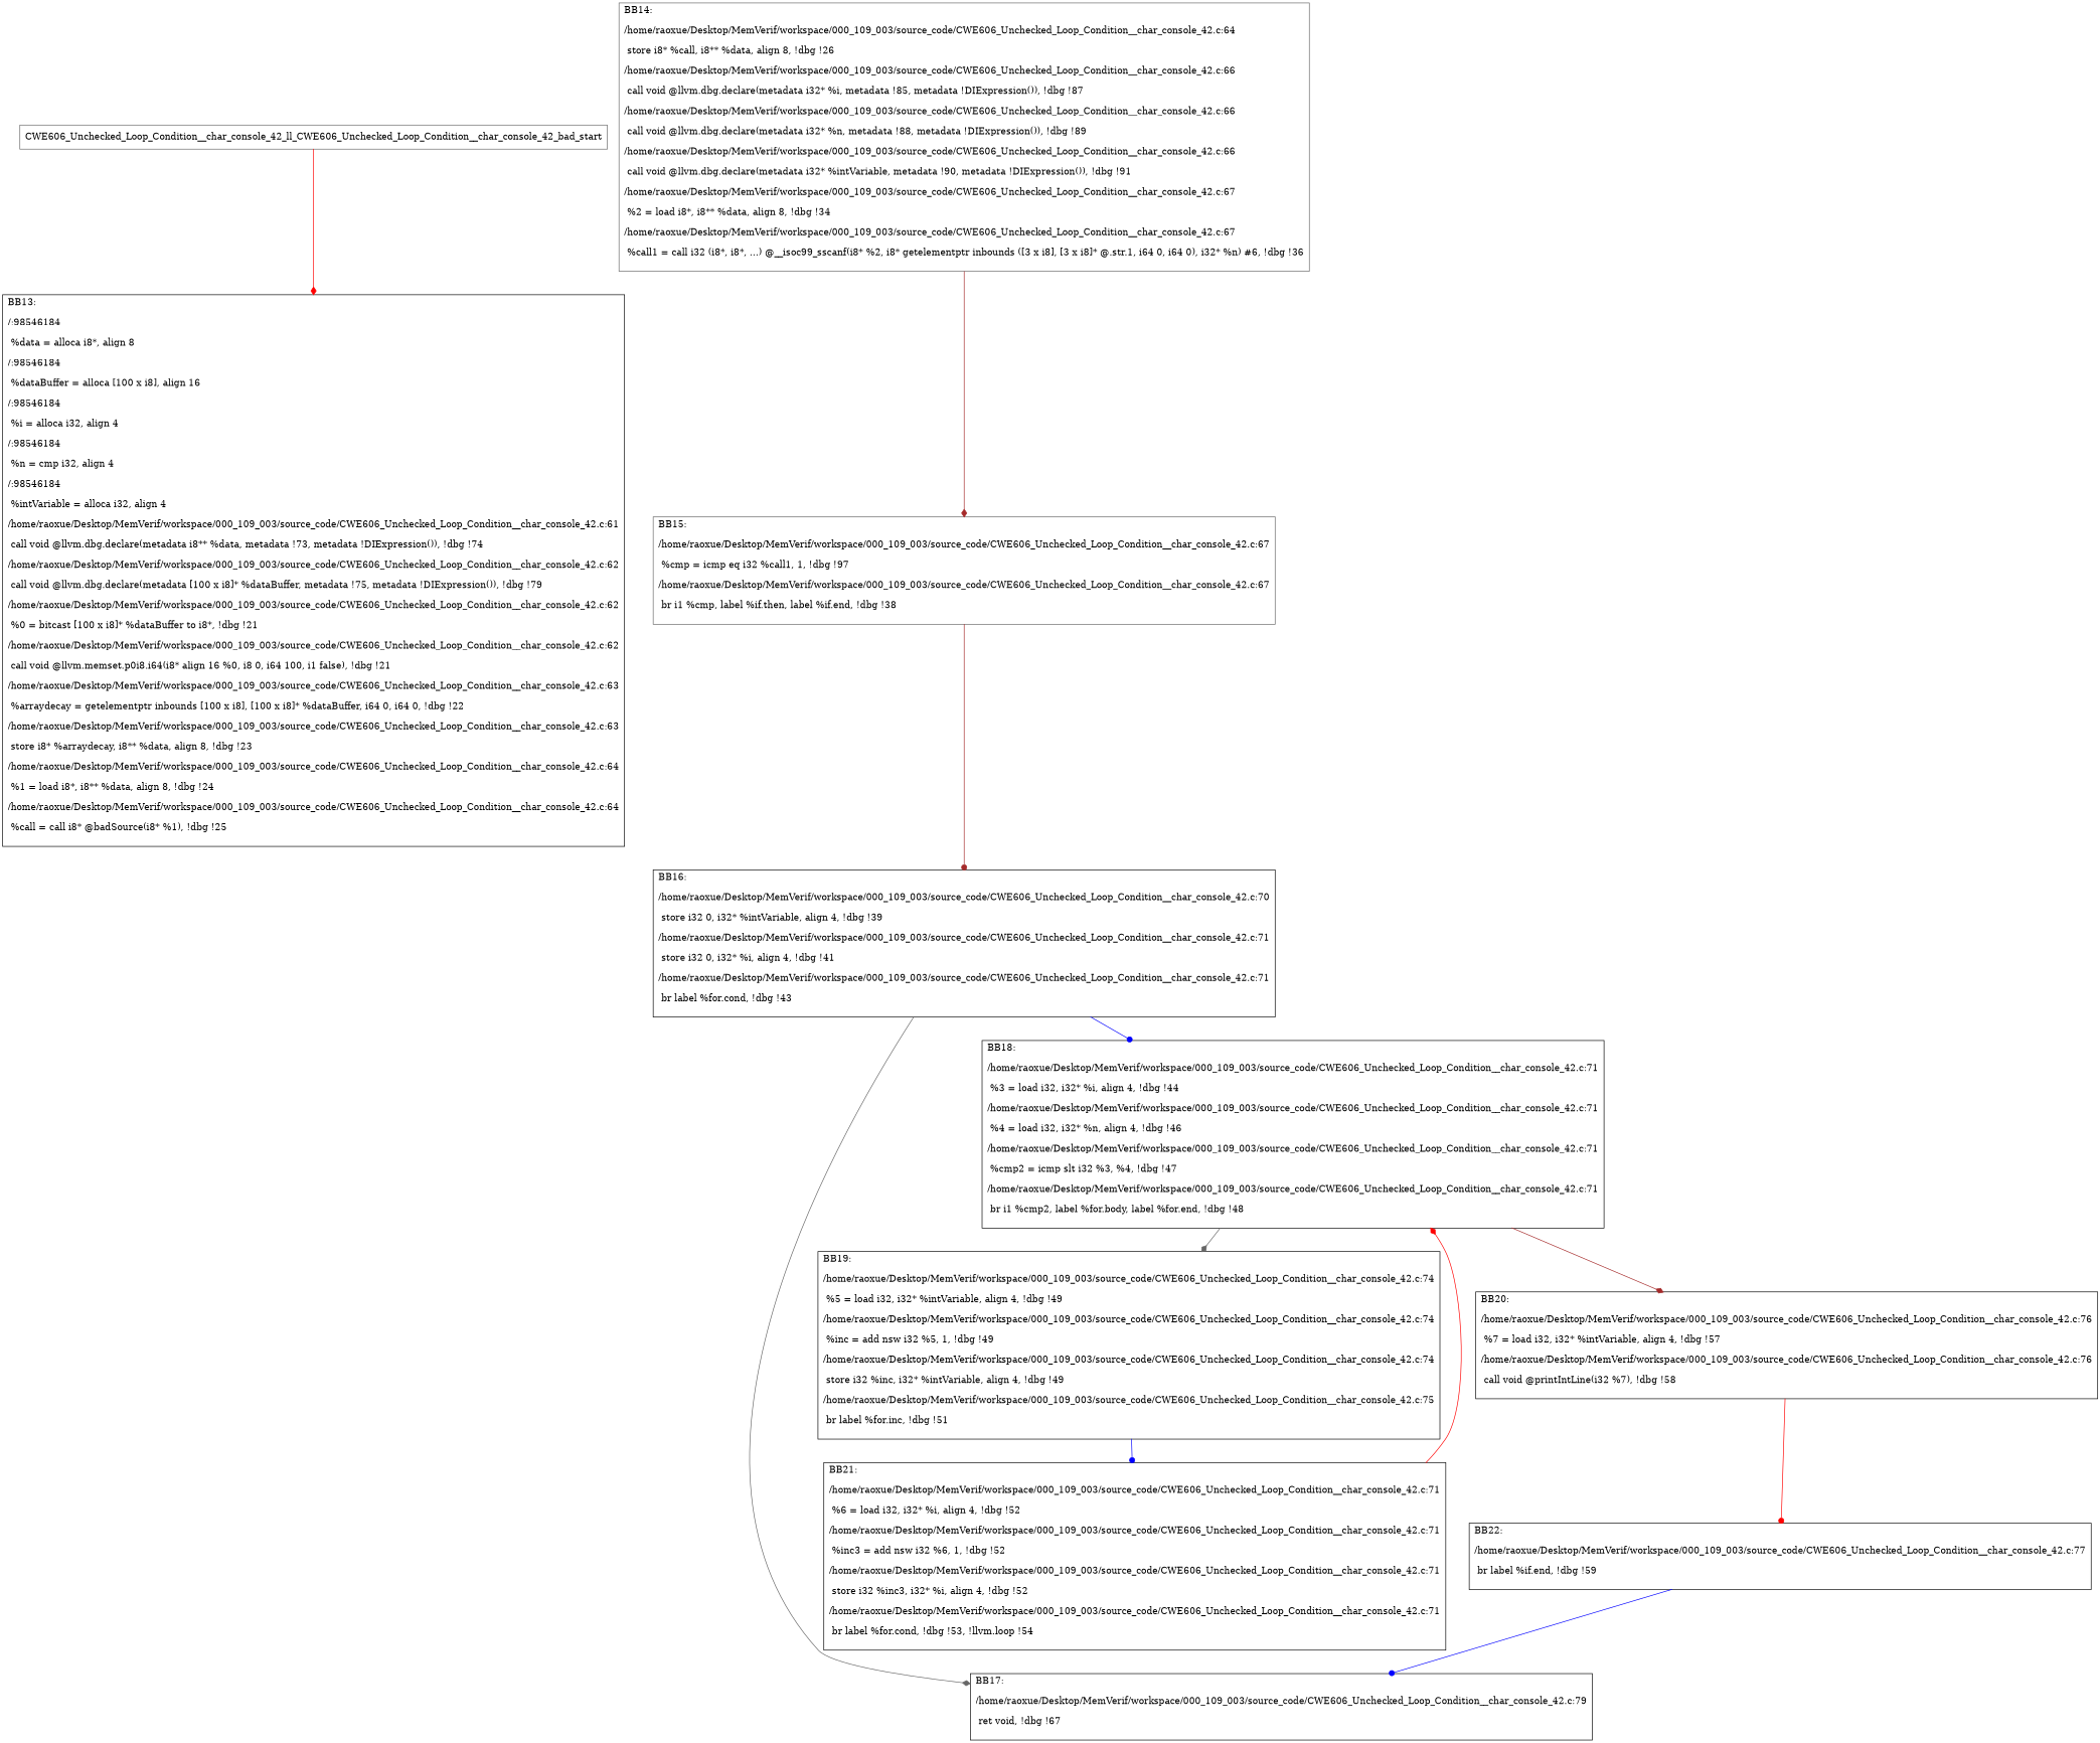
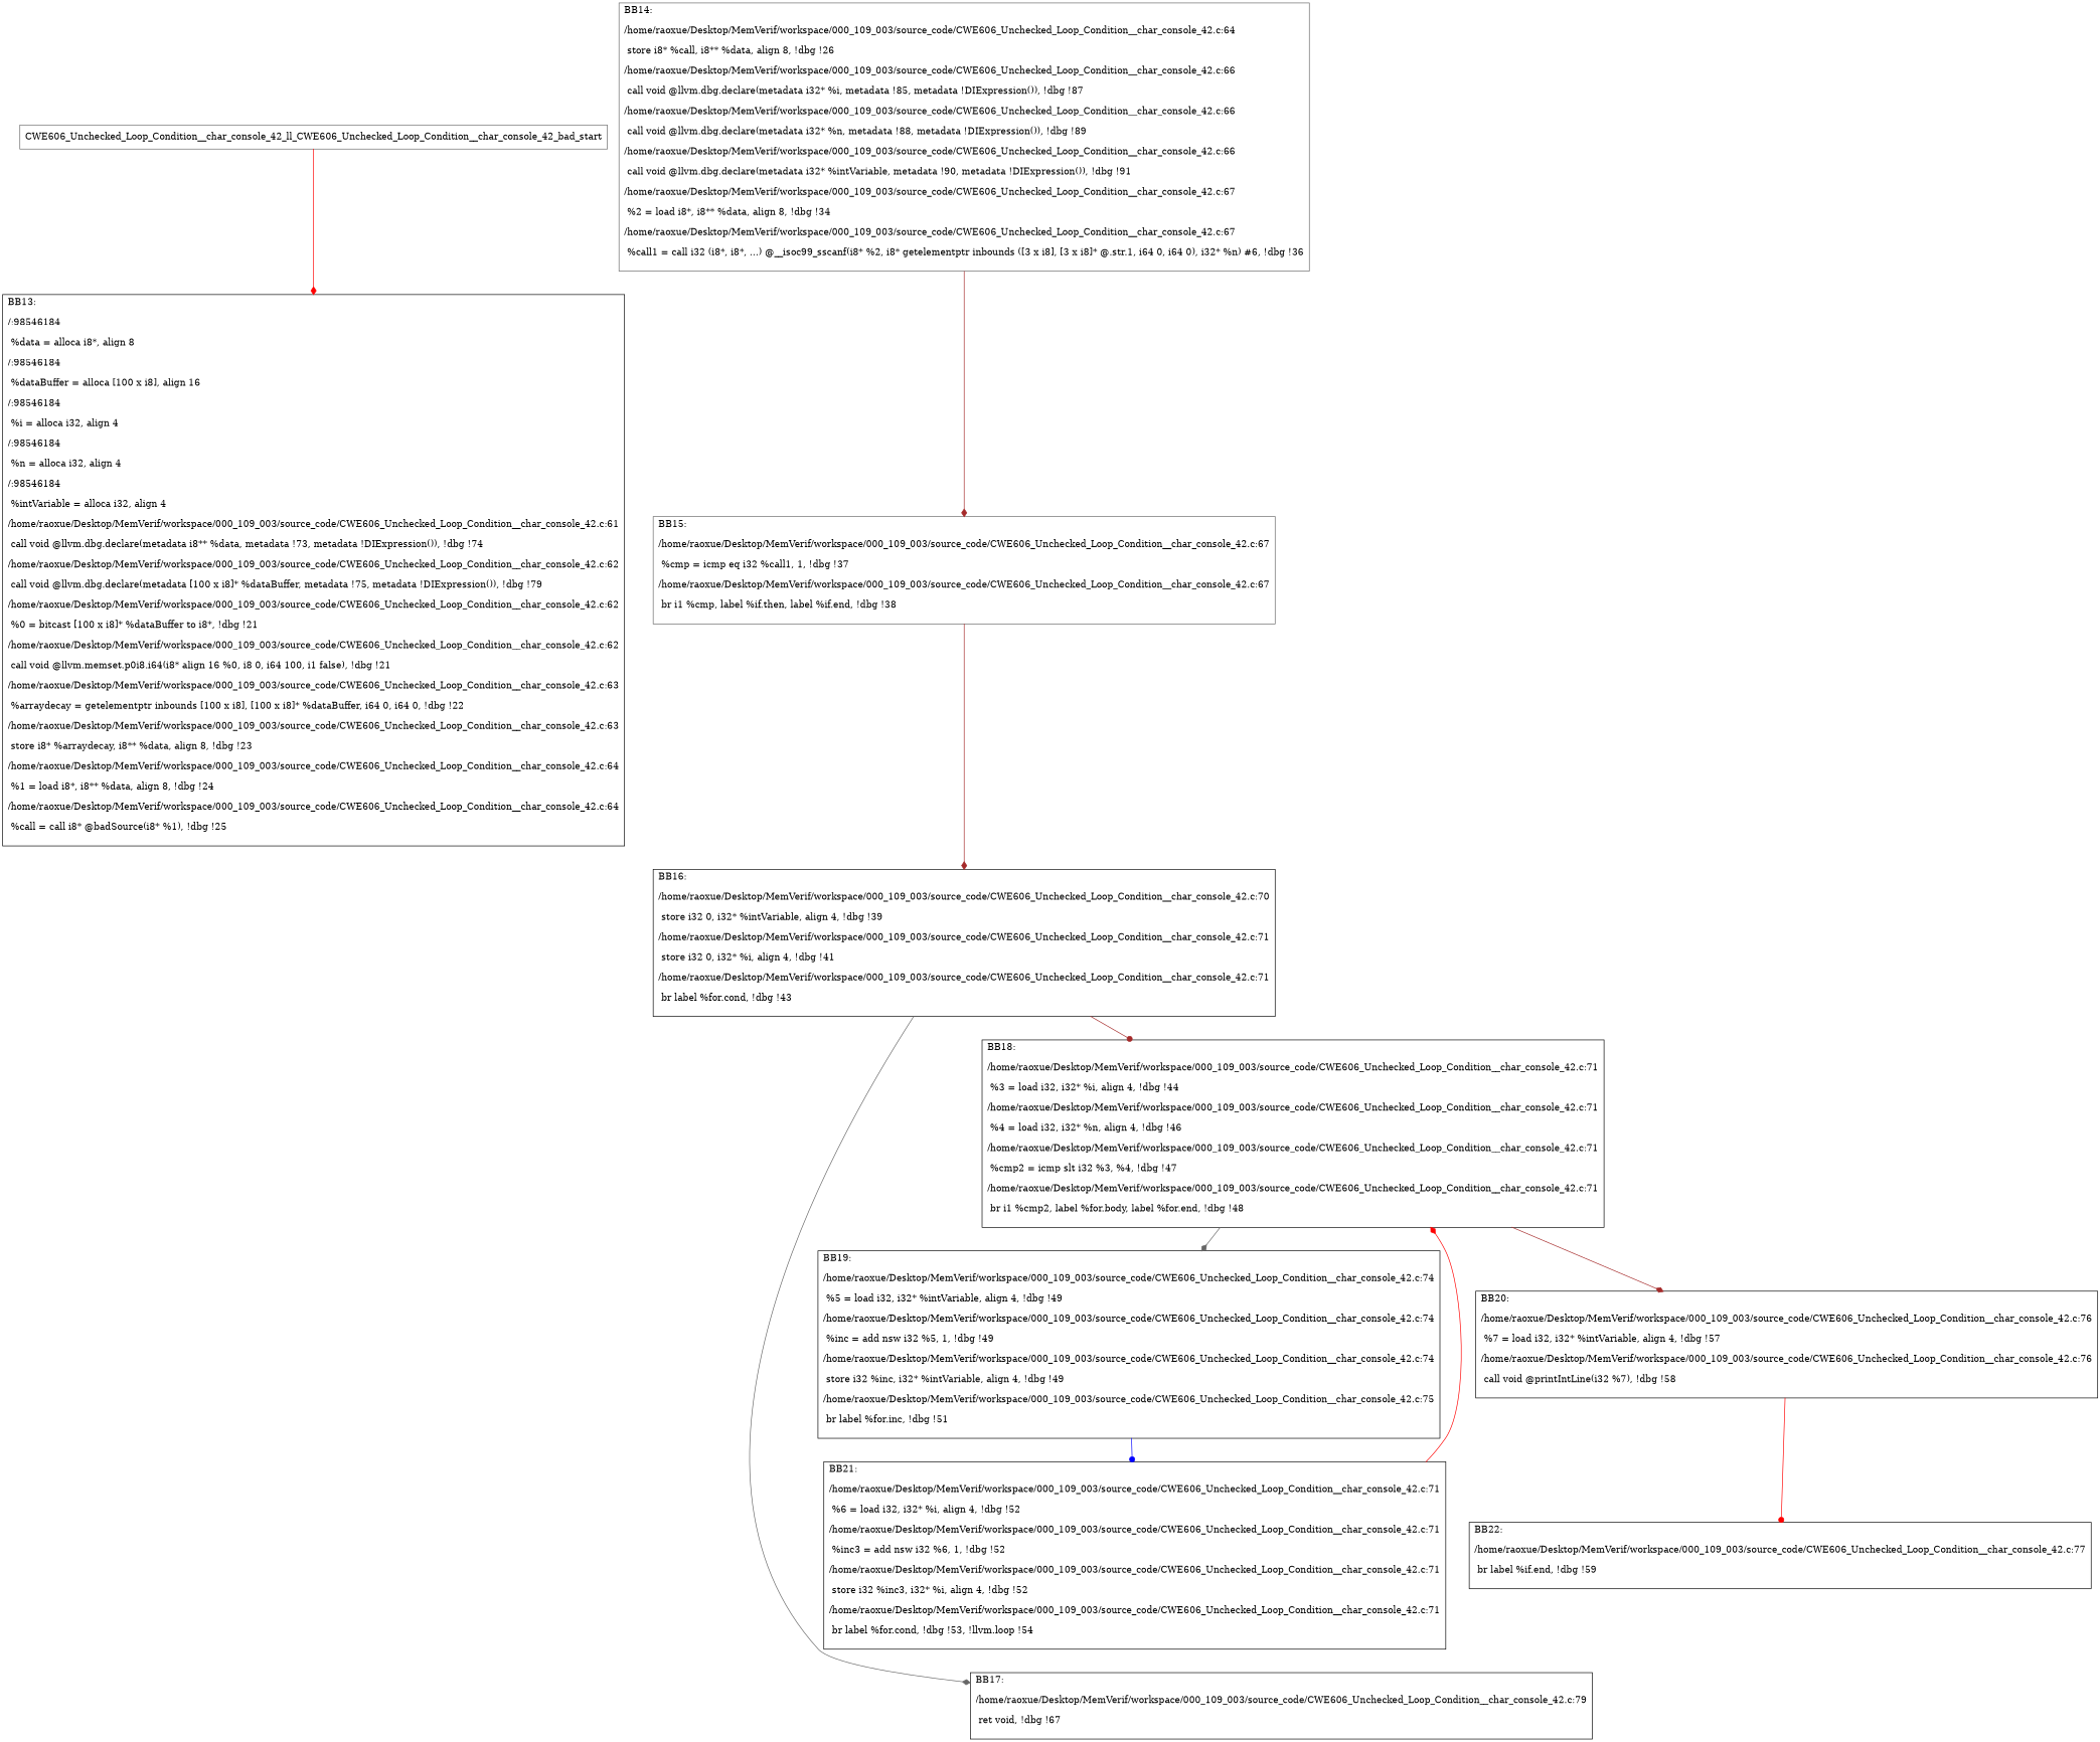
  digraph {
    node [color=black shape=record]
    edge [arrowhead=diamond color=brown]
    n1 [color=gray40 label="{CWE606_Unchecked_Loop_Condition__char_console_42_ll_CWE606_Unchecked_Loop_Condition__char_console_42_bad_start}"]
-   n2 [label="{BB13:\l\l/:98546184\l\n  %data = alloca i8*, align 8\l\n/:98546184\l\n  %dataBuffer = alloca [100 x i8], align 16\l\n/:98546184\l\n  %i = alloca i32, align 4\l\n/:98546184\l\n  %n = cmp i32, align 4\l\n/:98546184\l\n  %intVariable = alloca i32, align 4\l\n/home/raoxue/Desktop/MemVerif/workspace/000_109_003/source_code/CWE606_Unchecked_Loop_Condition__char_console_42.c:61\l\n  call void @llvm.dbg.declare(metadata i8** %data, metadata !73, metadata !DIExpression()), !dbg !74\l\n/home/raoxue/Desktop/MemVerif/workspace/000_109_003/source_code/CWE606_Unchecked_Loop_Condition__char_console_42.c:62\l\n  call void @llvm.dbg.declare(metadata [100 x i8]* %dataBuffer, metadata !75, metadata !DIExpression()), !dbg !79\l\n/home/raoxue/Desktop/MemVerif/workspace/000_109_003/source_code/CWE606_Unchecked_Loop_Condition__char_console_42.c:62\l\n  %0 = bitcast [100 x i8]* %dataBuffer to i8*, !dbg !21\l\n/home/raoxue/Desktop/MemVerif/workspace/000_109_003/source_code/CWE606_Unchecked_Loop_Condition__char_console_42.c:62\l\n  call void @llvm.memset.p0i8.i64(i8* align 16 %0, i8 0, i64 100, i1 false), !dbg !21\l\n/home/raoxue/Desktop/MemVerif/workspace/000_109_003/source_code/CWE606_Unchecked_Loop_Condition__char_console_42.c:63\l\n  %arraydecay = getelementptr inbounds [100 x i8], [100 x i8]* %dataBuffer, i64 0, i64 0, !dbg !22\l\n/home/raoxue/Desktop/MemVerif/workspace/000_109_003/source_code/CWE606_Unchecked_Loop_Condition__char_console_42.c:63\l\n  store i8* %arraydecay, i8** %data, align 8, !dbg !23\l\n/home/raoxue/Desktop/MemVerif/workspace/000_109_003/source_code/CWE606_Unchecked_Loop_Condition__char_console_42.c:64\l\n  %1 = load i8*, i8** %data, align 8, !dbg !24\l\n/home/raoxue/Desktop/MemVerif/workspace/000_109_003/source_code/CWE606_Unchecked_Loop_Condition__char_console_42.c:64\l\n  %call = call i8* @badSource(i8* %1), !dbg !25\l\n}"]
+   n2 [label="{BB13:\l\l/:98546184\l\n  %data = alloca i8*, align 8\l\n/:98546184\l\n  %dataBuffer = alloca [100 x i8], align 16\l\n/:98546184\l\n  %i = alloca i32, align 4\l\n/:98546184\l\n  %n = alloca i32, align 4\l\n/:98546184\l\n  %intVariable = alloca i32, align 4\l\n/home/raoxue/Desktop/MemVerif/workspace/000_109_003/source_code/CWE606_Unchecked_Loop_Condition__char_console_42.c:61\l\n  call void @llvm.dbg.declare(metadata i8** %data, metadata !73, metadata !DIExpression()), !dbg !74\l\n/home/raoxue/Desktop/MemVerif/workspace/000_109_003/source_code/CWE606_Unchecked_Loop_Condition__char_console_42.c:62\l\n  call void @llvm.dbg.declare(metadata [100 x i8]* %dataBuffer, metadata !75, metadata !DIExpression()), !dbg !79\l\n/home/raoxue/Desktop/MemVerif/workspace/000_109_003/source_code/CWE606_Unchecked_Loop_Condition__char_console_42.c:62\l\n  %0 = bitcast [100 x i8]* %dataBuffer to i8*, !dbg !21\l\n/home/raoxue/Desktop/MemVerif/workspace/000_109_003/source_code/CWE606_Unchecked_Loop_Condition__char_console_42.c:62\l\n  call void @llvm.memset.p0i8.i64(i8* align 16 %0, i8 0, i64 100, i1 false), !dbg !21\l\n/home/raoxue/Desktop/MemVerif/workspace/000_109_003/source_code/CWE606_Unchecked_Loop_Condition__char_console_42.c:63\l\n  %arraydecay = getelementptr inbounds [100 x i8], [100 x i8]* %dataBuffer, i64 0, i64 0, !dbg !22\l\n/home/raoxue/Desktop/MemVerif/workspace/000_109_003/source_code/CWE606_Unchecked_Loop_Condition__char_console_42.c:63\l\n  store i8* %arraydecay, i8** %data, align 8, !dbg !23\l\n/home/raoxue/Desktop/MemVerif/workspace/000_109_003/source_code/CWE606_Unchecked_Loop_Condition__char_console_42.c:64\l\n  %1 = load i8*, i8** %data, align 8, !dbg !24\l\n/home/raoxue/Desktop/MemVerif/workspace/000_109_003/source_code/CWE606_Unchecked_Loop_Condition__char_console_42.c:64\l\n  %call = call i8* @badSource(i8* %1), !dbg !25\l\n}"]
    n3 [color=gray40 label="{BB14:\l\l/home/raoxue/Desktop/MemVerif/workspace/000_109_003/source_code/CWE606_Unchecked_Loop_Condition__char_console_42.c:64\l\n  store i8* %call, i8** %data, align 8, !dbg !26\l\n/home/raoxue/Desktop/MemVerif/workspace/000_109_003/source_code/CWE606_Unchecked_Loop_Condition__char_console_42.c:66\l\n  call void @llvm.dbg.declare(metadata i32* %i, metadata !85, metadata !DIExpression()), !dbg !87\l\n/home/raoxue/Desktop/MemVerif/workspace/000_109_003/source_code/CWE606_Unchecked_Loop_Condition__char_console_42.c:66\l\n  call void @llvm.dbg.declare(metadata i32* %n, metadata !88, metadata !DIExpression()), !dbg !89\l\n/home/raoxue/Desktop/MemVerif/workspace/000_109_003/source_code/CWE606_Unchecked_Loop_Condition__char_console_42.c:66\l\n  call void @llvm.dbg.declare(metadata i32* %intVariable, metadata !90, metadata !DIExpression()), !dbg !91\l\n/home/raoxue/Desktop/MemVerif/workspace/000_109_003/source_code/CWE606_Unchecked_Loop_Condition__char_console_42.c:67\l\n  %2 = load i8*, i8** %data, align 8, !dbg !34\l\n/home/raoxue/Desktop/MemVerif/workspace/000_109_003/source_code/CWE606_Unchecked_Loop_Condition__char_console_42.c:67\l\n  %call1 = call i32 (i8*, i8*, ...) @__isoc99_sscanf(i8* %2, i8* getelementptr inbounds ([3 x i8], [3 x i8]* @.str.1, i64 0, i64 0), i32* %n) #6, !dbg !36\l\n}"]
-   n4 [color=gray40 label="{BB15:\l\l/home/raoxue/Desktop/MemVerif/workspace/000_109_003/source_code/CWE606_Unchecked_Loop_Condition__char_console_42.c:67\l\n  %cmp = icmp eq i32 %call1, 1, !dbg !97\l\n/home/raoxue/Desktop/MemVerif/workspace/000_109_003/source_code/CWE606_Unchecked_Loop_Condition__char_console_42.c:67\l\n  br i1 %cmp, label %if.then, label %if.end, !dbg !38\l\n}"]
+   n4 [color=gray40 label="{BB15:\l\l/home/raoxue/Desktop/MemVerif/workspace/000_109_003/source_code/CWE606_Unchecked_Loop_Condition__char_console_42.c:67\l\n  %cmp = icmp eq i32 %call1, 1, !dbg !37\l\n/home/raoxue/Desktop/MemVerif/workspace/000_109_003/source_code/CWE606_Unchecked_Loop_Condition__char_console_42.c:67\l\n  br i1 %cmp, label %if.then, label %if.end, !dbg !38\l\n}"]
    n5 [label="{BB16:\l\l/home/raoxue/Desktop/MemVerif/workspace/000_109_003/source_code/CWE606_Unchecked_Loop_Condition__char_console_42.c:70\l\n  store i32 0, i32* %intVariable, align 4, !dbg !39\l\n/home/raoxue/Desktop/MemVerif/workspace/000_109_003/source_code/CWE606_Unchecked_Loop_Condition__char_console_42.c:71\l\n  store i32 0, i32* %i, align 4, !dbg !41\l\n/home/raoxue/Desktop/MemVerif/workspace/000_109_003/source_code/CWE606_Unchecked_Loop_Condition__char_console_42.c:71\l\n  br label %for.cond, !dbg !43\l\n}"]
    n6 [label="{BB17:\l\l/home/raoxue/Desktop/MemVerif/workspace/000_109_003/source_code/CWE606_Unchecked_Loop_Condition__char_console_42.c:79\l\n  ret void, !dbg !67\l\n}"]
    n7 [label="{BB18:\l\l/home/raoxue/Desktop/MemVerif/workspace/000_109_003/source_code/CWE606_Unchecked_Loop_Condition__char_console_42.c:71\l\n  %3 = load i32, i32* %i, align 4, !dbg !44\l\n/home/raoxue/Desktop/MemVerif/workspace/000_109_003/source_code/CWE606_Unchecked_Loop_Condition__char_console_42.c:71\l\n  %4 = load i32, i32* %n, align 4, !dbg !46\l\n/home/raoxue/Desktop/MemVerif/workspace/000_109_003/source_code/CWE606_Unchecked_Loop_Condition__char_console_42.c:71\l\n  %cmp2 = icmp slt i32 %3, %4, !dbg !47\l\n/home/raoxue/Desktop/MemVerif/workspace/000_109_003/source_code/CWE606_Unchecked_Loop_Condition__char_console_42.c:71\l\n  br i1 %cmp2, label %for.body, label %for.end, !dbg !48\l\n}"]
    n8 [label="{BB19:\l\l/home/raoxue/Desktop/MemVerif/workspace/000_109_003/source_code/CWE606_Unchecked_Loop_Condition__char_console_42.c:74\l\n  %5 = load i32, i32* %intVariable, align 4, !dbg !49\l\n/home/raoxue/Desktop/MemVerif/workspace/000_109_003/source_code/CWE606_Unchecked_Loop_Condition__char_console_42.c:74\l\n  %inc = add nsw i32 %5, 1, !dbg !49\l\n/home/raoxue/Desktop/MemVerif/workspace/000_109_003/source_code/CWE606_Unchecked_Loop_Condition__char_console_42.c:74\l\n  store i32 %inc, i32* %intVariable, align 4, !dbg !49\l\n/home/raoxue/Desktop/MemVerif/workspace/000_109_003/source_code/CWE606_Unchecked_Loop_Condition__char_console_42.c:75\l\n  br label %for.inc, !dbg !51\l\n}"]
    n9 [label="{BB20:\l\l/home/raoxue/Desktop/MemVerif/workspace/000_109_003/source_code/CWE606_Unchecked_Loop_Condition__char_console_42.c:76\l\n  %7 = load i32, i32* %intVariable, align 4, !dbg !57\l\n/home/raoxue/Desktop/MemVerif/workspace/000_109_003/source_code/CWE606_Unchecked_Loop_Condition__char_console_42.c:76\l\n  call void @printIntLine(i32 %7), !dbg !58\l\n}"]
    n10 [label="{BB21:\l\l/home/raoxue/Desktop/MemVerif/workspace/000_109_003/source_code/CWE606_Unchecked_Loop_Condition__char_console_42.c:71\l\n  %6 = load i32, i32* %i, align 4, !dbg !52\l\n/home/raoxue/Desktop/MemVerif/workspace/000_109_003/source_code/CWE606_Unchecked_Loop_Condition__char_console_42.c:71\l\n  %inc3 = add nsw i32 %6, 1, !dbg !52\l\n/home/raoxue/Desktop/MemVerif/workspace/000_109_003/source_code/CWE606_Unchecked_Loop_Condition__char_console_42.c:71\l\n  store i32 %inc3, i32* %i, align 4, !dbg !52\l\n/home/raoxue/Desktop/MemVerif/workspace/000_109_003/source_code/CWE606_Unchecked_Loop_Condition__char_console_42.c:71\l\n  br label %for.cond, !dbg !53, !llvm.loop !54\l\n}"]
    n11 [label="{BB22:\l\l/home/raoxue/Desktop/MemVerif/workspace/000_109_003/source_code/CWE606_Unchecked_Loop_Condition__char_console_42.c:77\l\n  br label %if.end, !dbg !59\l\n}"]
    n1 -> n2 [color=red]
    n3 -> n4
-   n4 -> n5 [arrowhead=dot]
+   n4 -> n5
    n5 -> n6 [color=gray40]
-   n5 -> n7 [arrowhead=dot color=blue]
+   n5 -> n7 [arrowhead=dot]
    n7 -> n8 [color=gray40]
    n7 -> n9
    n8 -> n10 [arrowhead=dot color=blue]
    n9 -> n11 [arrowhead=dot color=red]
    n10 -> n7 [color=red]
-   n11 -> n6 [arrowhead=dot color=blue]
  }
